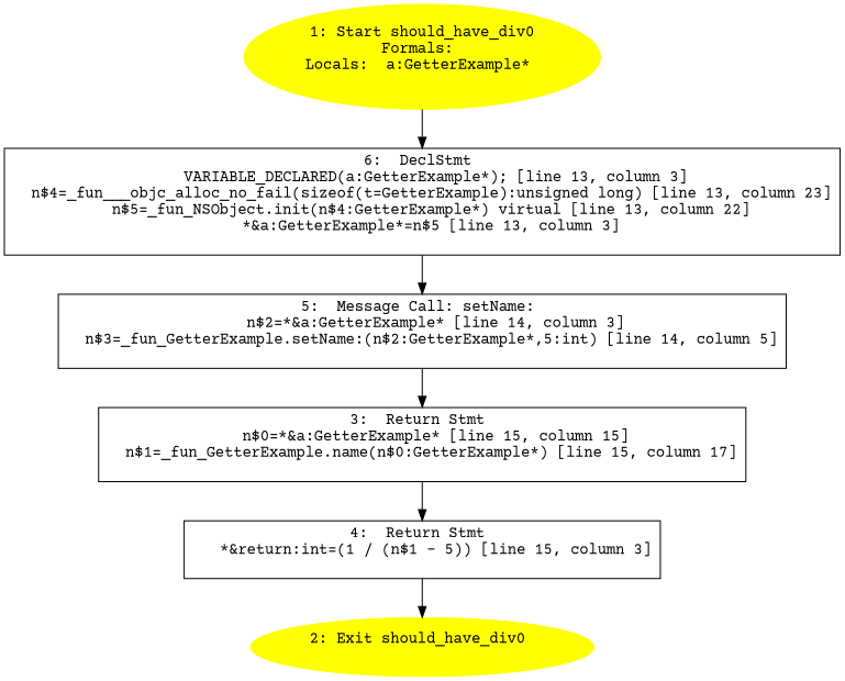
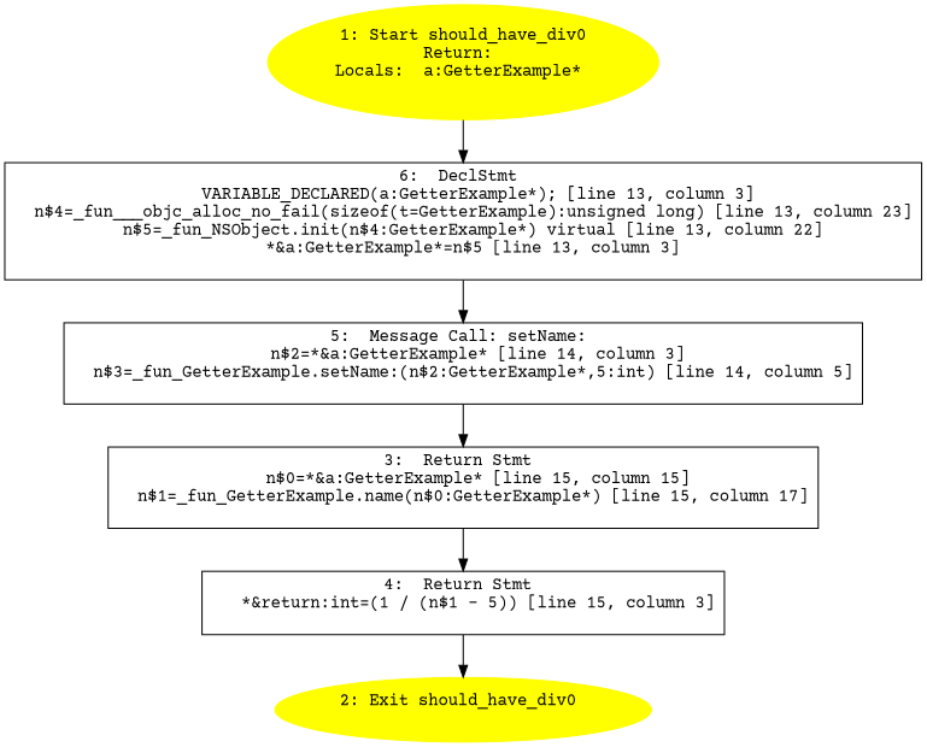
  digraph {
    fontname="Courier Prime"
    node [fontname="Courier Prime" shape=box]
    edge [fontname="Courier Prime"]
-   n1 [color=yellow label="1: Start should_have_div0\nFormals: \nLocals:  a:GetterExample* \n  " style=filled shape=""]
+   n1 [color=yellow label="1: Start should_have_div0\nReturn: \nLocals:  a:GetterExample* \n  " style=filled shape=""]
    n2 [label="6:  DeclStmt \n   VARIABLE_DECLARED(a:GetterExample*); [line 13, column 3]\n  n$4=_fun___objc_alloc_no_fail(sizeof(t=GetterExample):unsigned long) [line 13, column 23]\n  n$5=_fun_NSObject.init(n$4:GetterExample*) virtual [line 13, column 22]\n  *&a:GetterExample*=n$5 [line 13, column 3]\n "]
    n3 [label="5:  Message Call: setName: \n   n$2=*&a:GetterExample* [line 14, column 3]\n  n$3=_fun_GetterExample.setName:(n$2:GetterExample*,5:int) [line 14, column 5]\n "]
    n4 [color=yellow label="2: Exit should_have_div0 \n  " style=filled shape=""]
    n5 [label="3:  Return Stmt \n   n$0=*&a:GetterExample* [line 15, column 15]\n  n$1=_fun_GetterExample.name(n$0:GetterExample*) [line 15, column 17]\n "]
    n6 [label="4:  Return Stmt \n   *&return:int=(1 / (n$1 - 5)) [line 15, column 3]\n "]
    n1 -> n2
    n2 -> n3
    n3 -> n5
    n5 -> n6
    n6 -> n4
  }
